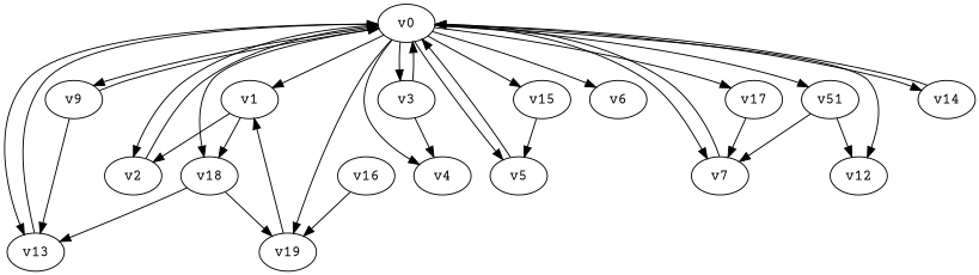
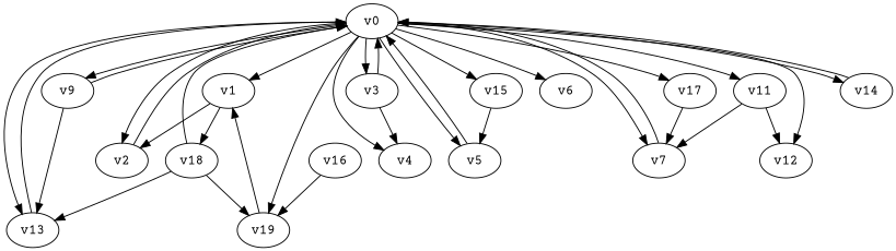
  digraph {
    fontname="Courier Prime"
    node [fontname="Courier Prime" player=0 priority=0]
    edge [fontname="Courier Prime"]
    v0 [player=1]
    v1 [player=1]
    v2 [priority=1]
    v3 [player=1]
    v4 [priority=1]
    v5
    v6
    v7 [priority=1]
    v9 [priority=1]
-   v11 [player=1 label=v51]
+   v11 [player=1]
    v12
    v13 [priority=1]
    v14 [player=1 priority=1]
    v15 [priority=1]
    v17 [priority=1]
    v18 [player=1]
    v19
    v16 [priority=1]
    v0 -> v1
    v0 -> v2
    v0 -> v3
    v0 -> v4
    v0 -> v5
    v0 -> v6
    v0 -> v7
    v0 -> v9
    v0 -> v11
    v0 -> v12
    v0 -> v13
    v0 -> v14
    v0 -> v15
    v0 -> v17
-   v0 -> v18
+   v18 -> v0
    v0 -> v19
    v1 -> v2
    v1 -> v18
    v2 -> v0
    v3 -> v0
    v3 -> v4
    v5 -> v0
    v7 -> v0
    v9 -> v0
    v9 -> v13
    v11 -> v7
    v11 -> v12
    v13 -> v0
    v14 -> v0
    v15 -> v5
    v17 -> v7
    v18 -> v13
    v18 -> v19
    v19 -> v1
    v16 -> v19
  }
